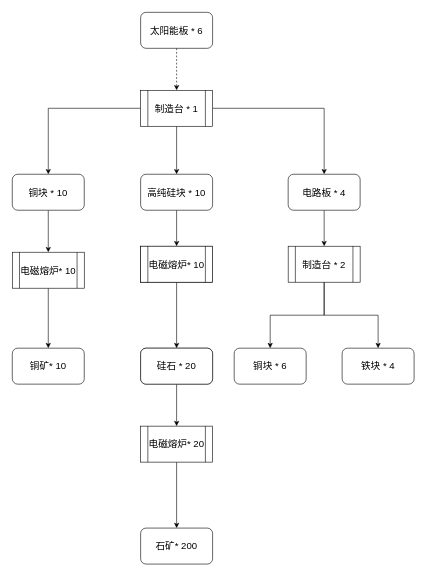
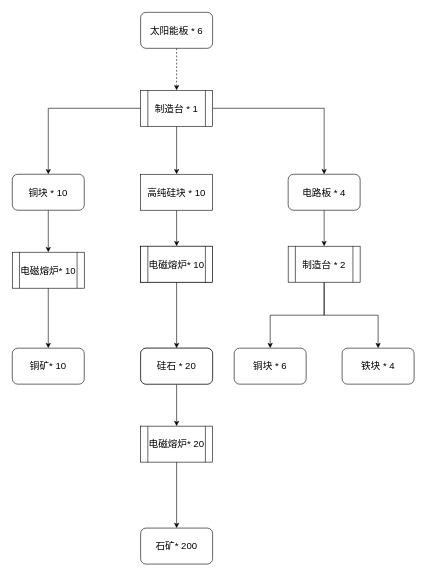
  <mxCell id="0" />
  <mxCell id="1" parent="0" />
  <mxCell id="2" value="" style="edgeStyle=orthogonalEdgeStyle;rounded=0;orthogonalLoop=1;jettySize=auto;html=1;fontSize=16;exitX=0;exitY=0.5;exitDx=0;exitDy=0;" edge="1" parent="1" source="13" target="8"><mxGeometry relative="1" as="geometry" /></mxCell>
  <mxCell id="3" style="edgeStyle=orthogonalEdgeStyle;rounded=0;orthogonalLoop=1;jettySize=auto;html=1;exitX=0.5;exitY=1;exitDx=0;exitDy=0;fontSize=16;" edge="1" parent="1" source="13" target="10"><mxGeometry relative="1" as="geometry" /></mxCell>
  <mxCell id="4" value="" style="edgeStyle=orthogonalEdgeStyle;rounded=0;orthogonalLoop=1;jettySize=auto;html=1;fontSize=16;exitX=1;exitY=0.5;exitDx=0;exitDy=0;" edge="1" parent="1" source="13" target="12"><mxGeometry relative="1" as="geometry" /></mxCell>
  <mxCell id="5" value="" style="edgeStyle=orthogonalEdgeStyle;rounded=0;orthogonalLoop=1;jettySize=auto;html=1;fontSize=16;dashed=1;" edge="1" parent="1" source="6" target="13"><mxGeometry relative="1" as="geometry" /></mxCell>
  <mxCell id="6" value="太阳能板 * 6" style="rounded=1;whiteSpace=wrap;html=1;fontSize=16;" vertex="1" parent="1"><mxGeometry x="234" y="20" width="120" height="60" as="geometry" /></mxCell>
  <mxCell id="7" style="edgeStyle=orthogonalEdgeStyle;rounded=0;orthogonalLoop=1;jettySize=auto;html=1;exitX=0.5;exitY=1;exitDx=0;exitDy=0;fontSize=16;" edge="1" parent="1" source="8" target="29"><mxGeometry relative="1" as="geometry" /></mxCell>
  <mxCell id="8" value="铜块 * 10" style="rounded=1;whiteSpace=wrap;html=1;fontSize=16;" vertex="1" parent="1"><mxGeometry x="20" y="290" width="120" height="60" as="geometry" /></mxCell>
  <mxCell id="9" style="edgeStyle=orthogonalEdgeStyle;rounded=0;orthogonalLoop=1;jettySize=auto;html=1;exitX=0.5;exitY=1;exitDx=0;exitDy=0;fontSize=16;" edge="1" parent="1" source="10" target="20"><mxGeometry relative="1" as="geometry" /></mxCell>
- <mxCell id="10" value="高纯硅块 * 10" style="rounded=1;whiteSpace=wrap;html=1;fontSize=16;" vertex="1" parent="1"><mxGeometry x="234" y="290" width="120" height="60" as="geometry" /></mxCell>
+ <mxCell id="10" value="高纯硅块 * 10" style="whiteSpace=wrap;html=1;fontSize=16;rounded=0;" vertex="1" parent="1"><mxGeometry x="234" y="290" width="120" height="60" as="geometry" /></mxCell>
  <mxCell id="11" style="edgeStyle=orthogonalEdgeStyle;rounded=0;orthogonalLoop=1;jettySize=auto;html=1;exitX=0.5;exitY=1;exitDx=0;exitDy=0;fontSize=16;" edge="1" parent="1" source="12" target="16"><mxGeometry relative="1" as="geometry" /></mxCell>
  <mxCell id="12" value="电路板 * 4" style="rounded=1;whiteSpace=wrap;html=1;fontSize=16;" vertex="1" parent="1"><mxGeometry x="480" y="290" width="120" height="60" as="geometry" /></mxCell>
  <mxCell id="13" value="制造台 * 1" style="shape=process;whiteSpace=wrap;html=1;backgroundOutline=1;fontSize=16;" vertex="1" parent="1"><mxGeometry x="234" y="150" width="120" height="60" as="geometry" /></mxCell>
  <mxCell id="14" style="edgeStyle=orthogonalEdgeStyle;rounded=0;orthogonalLoop=1;jettySize=auto;html=1;exitX=0.5;exitY=1;exitDx=0;exitDy=0;fontSize=16;" edge="1" parent="1" source="16" target="17"><mxGeometry relative="1" as="geometry" /></mxCell>
  <mxCell id="15" style="edgeStyle=orthogonalEdgeStyle;rounded=0;orthogonalLoop=1;jettySize=auto;html=1;exitX=0.5;exitY=1;exitDx=0;exitDy=0;entryX=0.5;entryY=0;entryDx=0;entryDy=0;fontSize=16;" edge="1" parent="1" source="16" target="18"><mxGeometry relative="1" as="geometry" /></mxCell>
  <mxCell id="16" value="制造台 * 2" style="shape=process;whiteSpace=wrap;html=1;backgroundOutline=1;fontSize=16;" vertex="1" parent="1"><mxGeometry x="480" y="410" width="120" height="60" as="geometry" /></mxCell>
  <mxCell id="17" value="铜块 * 6" style="rounded=1;whiteSpace=wrap;html=1;fontSize=16;" vertex="1" parent="1"><mxGeometry x="390" y="580" width="120" height="60" as="geometry" /></mxCell>
  <mxCell id="18" value="铁块 * 4" style="rounded=1;whiteSpace=wrap;html=1;fontSize=16;" vertex="1" parent="1"><mxGeometry x="570" y="580" width="120" height="60" as="geometry" /></mxCell>
  <mxCell id="19" style="edgeStyle=orthogonalEdgeStyle;rounded=0;orthogonalLoop=1;jettySize=auto;html=1;exitX=0.5;exitY=1;exitDx=0;exitDy=0;entryX=0.5;entryY=0;entryDx=0;entryDy=0;fontSize=16;" edge="1" parent="1" source="20" target="22"><mxGeometry relative="1" as="geometry" /></mxCell>
  <mxCell id="20" value="电磁熔炉* 10" style="shape=process;whiteSpace=wrap;html=1;backgroundOutline=1;fontSize=16;" vertex="1" parent="1"><mxGeometry x="234" y="410" width="120" height="60" as="geometry" /></mxCell>
  <mxCell id="21" style="edgeStyle=orthogonalEdgeStyle;rounded=0;orthogonalLoop=1;jettySize=auto;html=1;exitX=0.5;exitY=1;exitDx=0;exitDy=0;entryX=0.5;entryY=0;entryDx=0;entryDy=0;fontSize=16;" edge="1" parent="1" source="22" target="24"><mxGeometry relative="1" as="geometry" /></mxCell>
  <mxCell id="22" value="硅石 * 20" style="rounded=1;whiteSpace=wrap;html=1;fontSize=16;" vertex="1" parent="1"><mxGeometry x="234" y="580" width="120" height="60" as="geometry" /></mxCell>
  <mxCell id="23" style="edgeStyle=orthogonalEdgeStyle;rounded=0;orthogonalLoop=1;jettySize=auto;html=1;exitX=0.5;exitY=1;exitDx=0;exitDy=0;entryX=0.5;entryY=0;entryDx=0;entryDy=0;fontSize=16;" edge="1" parent="1" source="24" target="25"><mxGeometry relative="1" as="geometry" /></mxCell>
  <mxCell id="24" value="电磁熔炉* 20" style="shape=process;whiteSpace=wrap;html=1;backgroundOutline=1;fontSize=16;" vertex="1" parent="1"><mxGeometry x="234" y="710" width="120" height="60" as="geometry" /></mxCell>
  <mxCell id="25" value="石矿* 200" style="rounded=1;whiteSpace=wrap;html=1;fontSize=16;" vertex="1" parent="1"><mxGeometry x="234" y="880" width="120" height="60" as="geometry" /></mxCell>
  <mxCell id="26" value="电磁熔炉* 10" style="shape=process;whiteSpace=wrap;html=1;backgroundOutline=1;fontSize=16;" vertex="1" parent="1"><mxGeometry x="234" y="410" width="120" height="60" as="geometry" /></mxCell>
  <mxCell id="27" value="硅石 * 20" style="rounded=1;whiteSpace=wrap;html=1;fontSize=16;" vertex="1" parent="1"><mxGeometry x="234" y="580" width="120" height="60" as="geometry" /></mxCell>
  <mxCell id="28" style="edgeStyle=orthogonalEdgeStyle;rounded=0;orthogonalLoop=1;jettySize=auto;html=1;exitX=0.5;exitY=1;exitDx=0;exitDy=0;entryX=0.5;entryY=0;entryDx=0;entryDy=0;fontSize=16;" edge="1" parent="1" source="29" target="30"><mxGeometry relative="1" as="geometry" /></mxCell>
  <mxCell id="29" value="电磁熔炉* 10" style="shape=process;whiteSpace=wrap;html=1;backgroundOutline=1;fontSize=16;" vertex="1" parent="1"><mxGeometry x="20" y="420" width="120" height="60" as="geometry" /></mxCell>
  <mxCell id="30" value="铜矿* 10" style="rounded=1;whiteSpace=wrap;html=1;fontSize=16;" vertex="1" parent="1"><mxGeometry x="20" y="580" width="120" height="60" as="geometry" /></mxCell>
